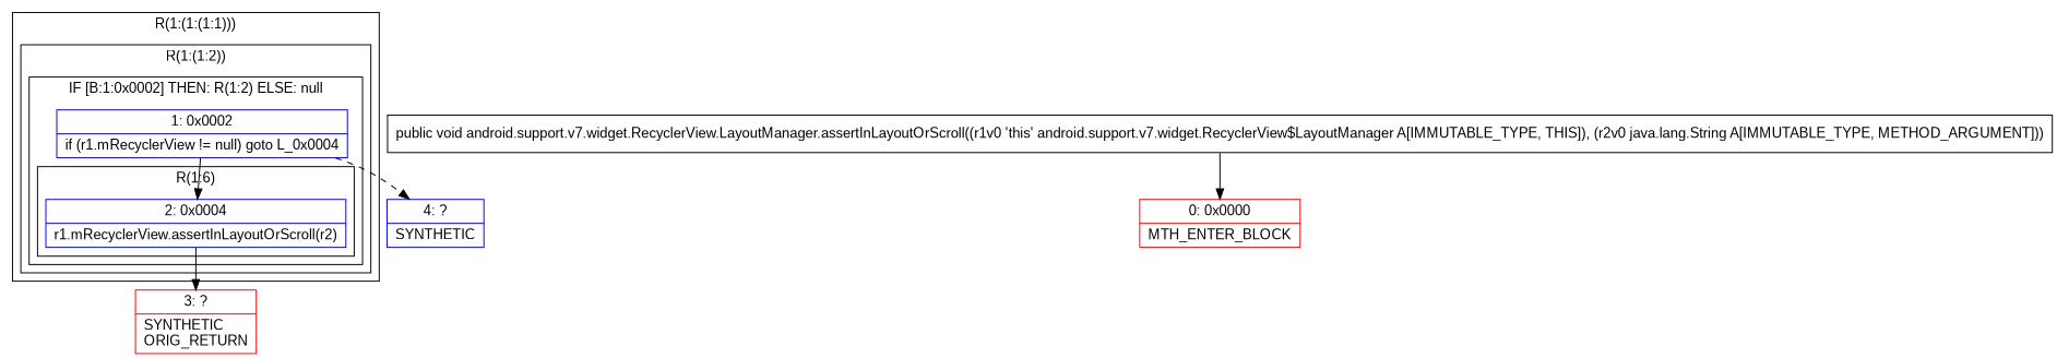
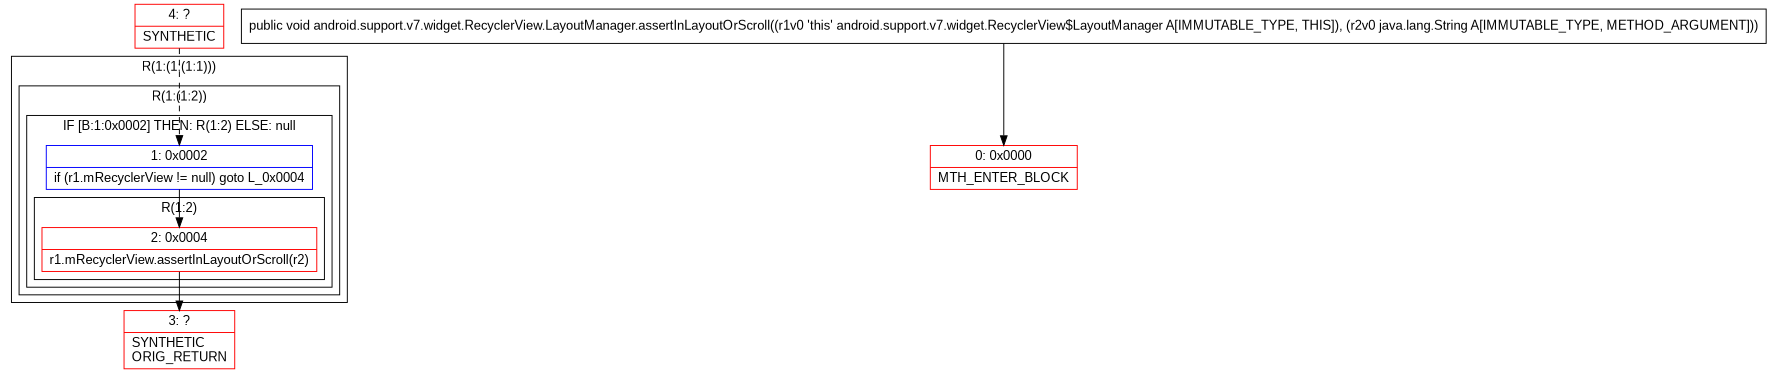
  digraph {
    fontname="Liberation Sans"
    node [color=red fontname="Liberation Sans" shape=record]
    edge [fontname="Liberation Sans"]
-   n1 [color=blue label="{2\:\ 0x0004|r1.mRecyclerView.assertInLayoutOrScroll(r2)\l}"]
+   n1 [label="{2\:\ 0x0004|r1.mRecyclerView.assertInLayoutOrScroll(r2)\l}"]
    n2 [color=blue label="{1\:\ 0x0002|if (r1.mRecyclerView != null) goto L_0x0004\l}"]
    n3 [label="{3\:\ ?|SYNTHETIC\lORIG_RETURN\l}"]
-   n4 [color=blue label="{4\:\ ?|SYNTHETIC\l}"]
+   n4 [label="{4\:\ ?|SYNTHETIC\l}"]
    n5 [label="{0\:\ 0x0000|MTH_ENTER_BLOCK\l}"]
    n6 [label="{public void android.support.v7.widget.RecyclerView.LayoutManager.assertInLayoutOrScroll((r1v0 'this' android.support.v7.widget.RecyclerView$LayoutManager A[IMMUTABLE_TYPE, THIS]), (r2v0 java.lang.String A[IMMUTABLE_TYPE, METHOD_ARGUMENT])) }" color=""]
    subgraph cluster_1 {
      label="R(1:(1:(1:1)))"
      subgraph cluster_2 {
        label="R(1:(1:2))"
        subgraph cluster_3 {
          label="IF [B:1:0x0002] THEN: R(1:2) ELSE: null"
          n2
          subgraph cluster_4 {
-           label="R(1:6)"
+           label="R(1:2)"
            n1
          }
        }
      }
    }
    n1 -> n3
    n2 -> n1
-   n2 -> n4 [style=dashed]
+   n4 -> n2 [style=dashed]
    n6 -> n5
  }
